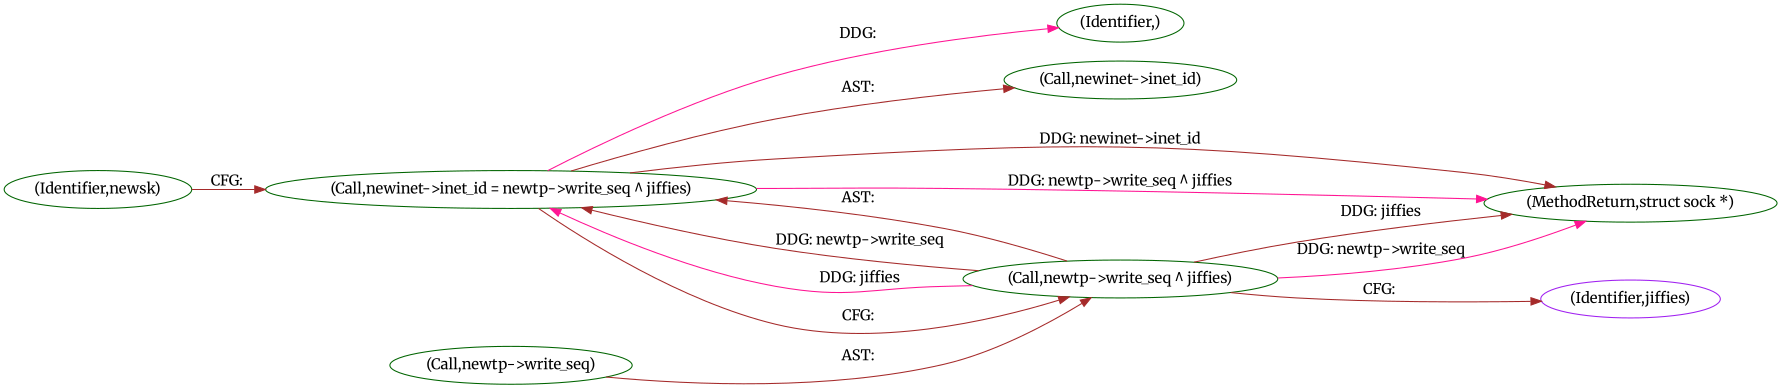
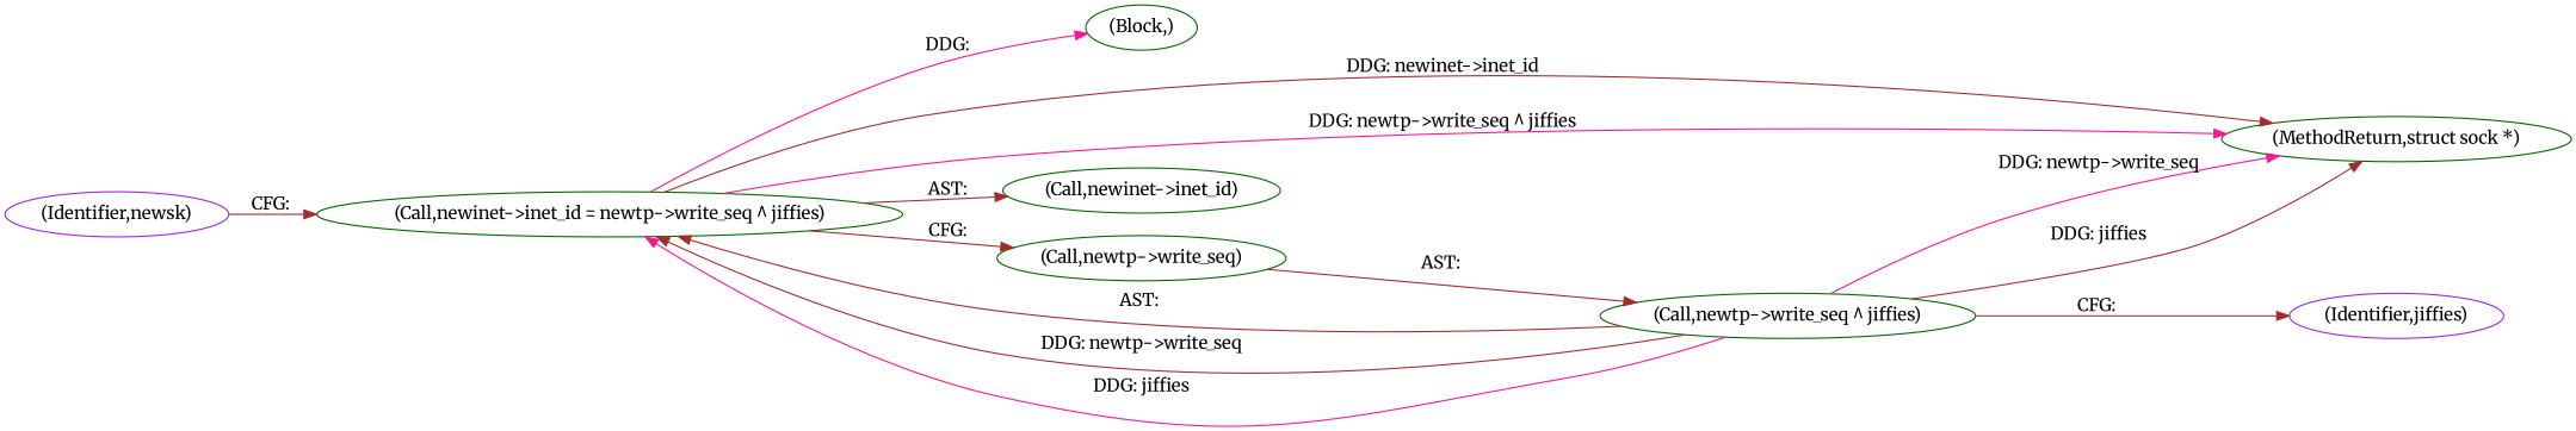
  digraph {
    fontname=Merriweather
    rankdir=LR
    node [color=darkgreen fontname=Merriweather]
    edge [color=brown fontname=Merriweather]
    n1 [label="(Call,newinet->inet_id = newtp->write_seq ^ jiffies)"]
    n2 [label="(Call,newtp->write_seq ^ jiffies)"]
-   n3 [label="(Identifier,)"]
+   n3 [label="(Block,)"]
    n4 [label="(MethodReturn,struct sock *)"]
    n5 [label="(Call,newinet->inet_id)"]
    n6 [color=purple label="(Identifier,jiffies)"]
-   n7 [label="(Identifier,newsk)"]
+   n7 [color=purple label="(Identifier,newsk)"]
    n8 [label="(Call,newtp->write_seq)"]
-   n1 -> n2 [label="CFG: "]
+   n1 -> n8 [label="CFG: "]
    n1 -> n3 [color=deeppink label="DDG: "]
    n1 -> n4 [label="DDG: newinet->inet_id"]
    n1 -> n4 [color=deeppink label="DDG: newtp->write_seq ^ jiffies"]
    n1 -> n5 [label="AST: "]
    n2 -> n1 [label="AST: "]
    n2 -> n1 [label="DDG: newtp->write_seq"]
    n2 -> n1 [color=deeppink label="DDG: jiffies"]
    n2 -> n4 [color=deeppink label="DDG: newtp->write_seq"]
    n2 -> n4 [label="DDG: jiffies"]
    n2 -> n6 [label="CFG: "]
    n7 -> n1 [label="CFG: "]
    n8 -> n2 [label="AST: "]
  }
